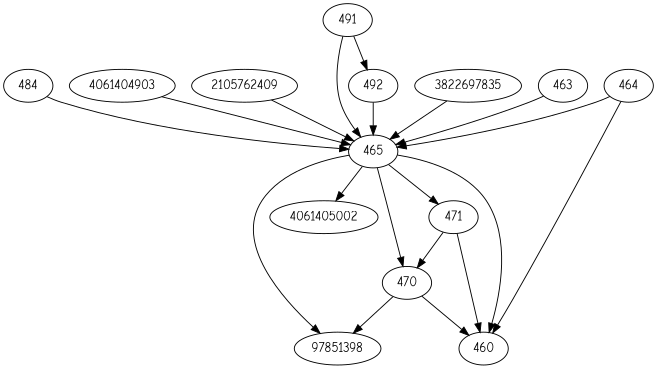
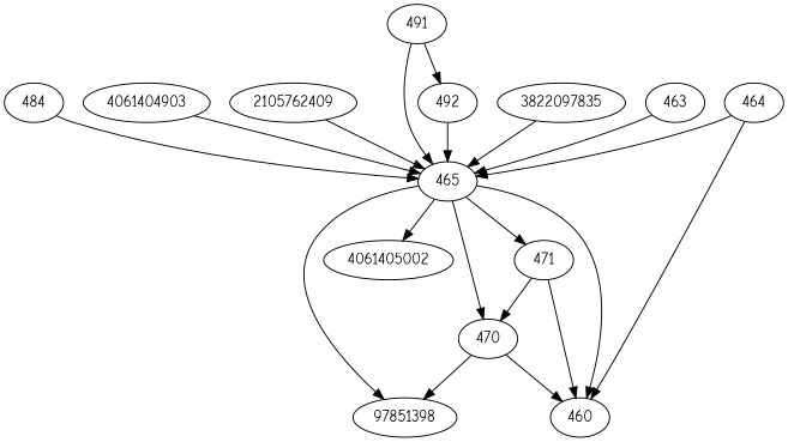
  strict digraph {
    fontname="Comic Neue"
    node [fontname="Comic Neue"]
    edge [fontname="Comic Neue"]
    484
    465
    460
    97851398
    4061405002
    470
    471
    4061404903
    2105762409
    491
    492
-   3822697835
+   3822697835 [label=3822097835]
    463
    464
    484 -> 465
    465 -> 460
    465 -> 97851398
    465 -> 4061405002
    465 -> 470
    465 -> 471
    470 -> 460
    470 -> 97851398
    471 -> 460
    471 -> 470
    4061404903 -> 465
    2105762409 -> 465
    491 -> 465
    491 -> 492
    492 -> 465
    3822697835 -> 465
    463 -> 465
    464 -> 465
    464 -> 460
  }
